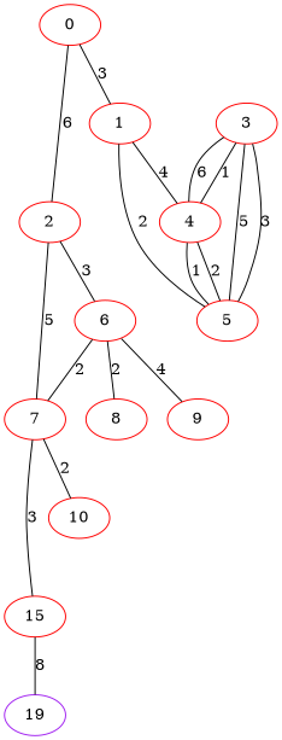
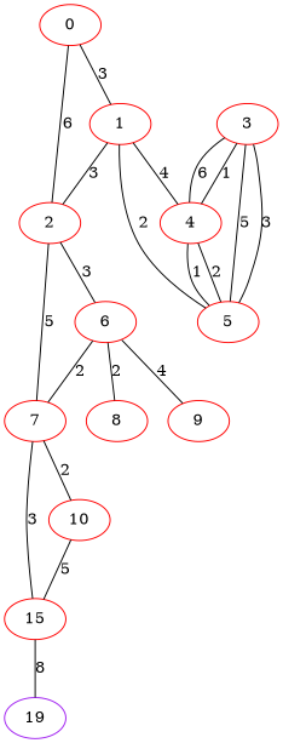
  graph {
    node [color=red weight=1]
    0
    1
    2
    4
    5
    6
    7
    3
    8
    9
    10
    n12 [label=15]
    n13 [color=purple label=19 weight=4]
    0 -- 1 [label=3]
    0 -- 2 [label=6]
+   1 -- 2 [label=3]
    1 -- 4 [label=4]
    1 -- 5 [label=2]
    2 -- 6 [label=3]
    2 -- 7 [label=5]
    4 -- 5 [label=1]
    4 -- 5 [label=2]
    6 -- 7 [label=2]
    6 -- 8 [label=2]
    6 -- 9 [label=4]
    7 -- 10 [label=2]
    7 -- n12 [label=3]
    3 -- 4 [label=6]
    3 -- 4 [label=1]
    3 -- 5 [label=5]
    3 -- 5 [label=3]
+   10 -- n12 [label=5]
    n12 -- n13 [label=8]
  }
